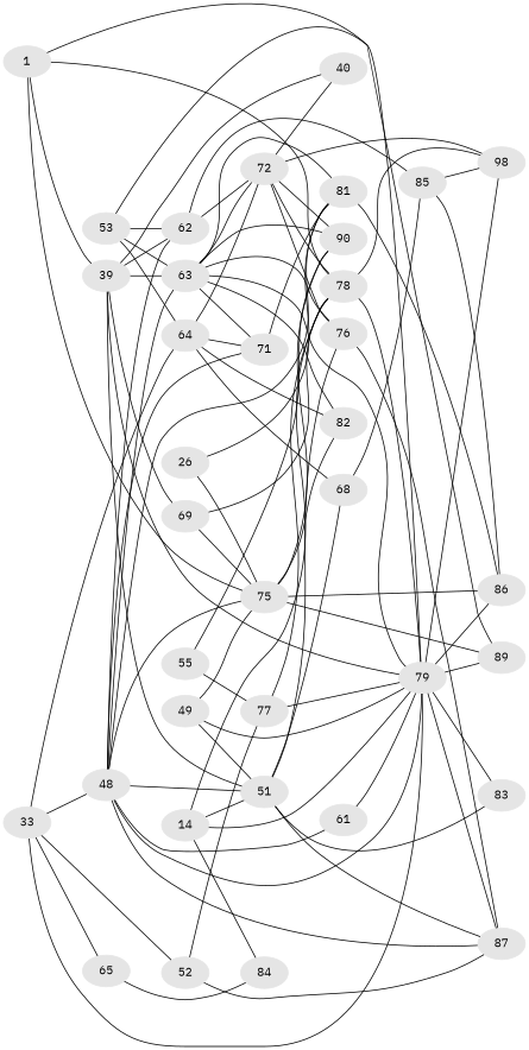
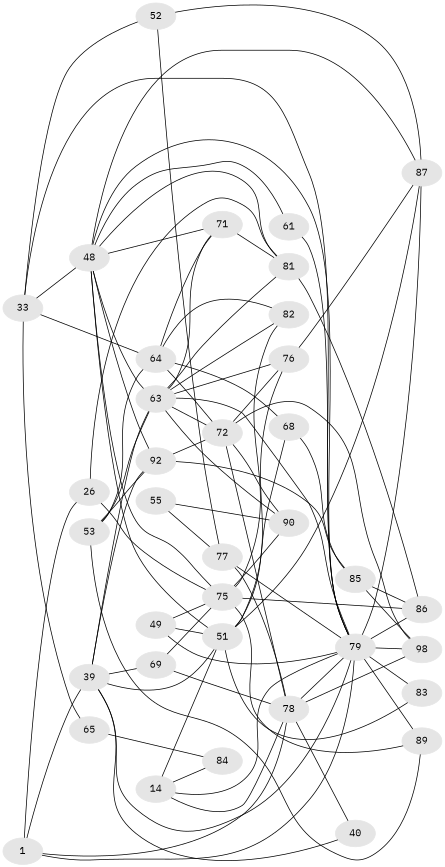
  graph {
    fontname="IBM Plex Mono"
    rankdir=LR
    node [color=gray90 fontname="IBM Plex Mono" style=filled]
    edge [fontname="IBM Plex Mono"]
    26 [super="+16"]
    75 [super="+42+70"]
    81 [super="+30"]
    1
    39
    78 [super="+73+54"]
    79 [super="+29+58+57+66"]
    51 [super="+4+41"]
-   62 [super="+32+44"]
+   62 [super="+32+44" label=92]
    63 [super="+50+53"]
    69
    n12 [label=40]
    n13 [label=98 super="+60"]
    87 [super="+28+67"]
    83
    89
    86 [super="+74"]
    14 [super="+13"]
    84
    68
    76 [super="+11+10"]
    90
    82
    48 [super="+37+7+23"]
    61 [super="+15"]
    71
    33
    52 [super="+20+47"]
    64 [super="+6+36"]
    65
    77 [super="+56"]
    72 [super="+12+40+45+21"]
    85
    49
    55
    n36 [label=53 super="+38"]
    26 -- 75
    26 -- 81
    75 -- 89
    75 -- 86
    75 -- 90
    75 -- 82
    81 -- 86
-   1 -- 75 [weight=2]
+   1 -- 26 [weight=2]
    1 -- 39
    1 -- 78 [weight=3]
    1 -- 79
    39 -- 79
    39 -- 51
    39 -- 62 [weight=2]
    39 -- 63
    39 -- 69
    39 -- n12
    78 -- 79 [weight=5]
    78 -- n13
    79 -- n13
    79 -- 87 [weight=2]
    79 -- 83
    79 -- 89 [weight=2]
    79 -- 86 [weight=3]
    51 -- 87 [weight=2]
    51 -- 83
    51 -- 68 [weight=2]
    51 -- 76 [weight=3]
    62 -- 72
    62 -- 85
    63 -- 81
    63 -- 79 [weight=2]
    63 -- 76
    63 -- 90
    63 -- 82
    63 -- 71
    63 -- 72
    69 -- 75
    69 -- 78
    14 -- 78
    14 -- 79 [weight=2]
    14 -- 51 [weight=2]
    14 -- 84
    68 -- 85
    76 -- 87
    48 -- 75 [weight=2]
    48 -- 81
    48 -- 79 [weight=2]
    48 -- 51 [weight=2]
    48 -- 62
    48 -- 63
    48 -- 87 [weight=2]
    48 -- 61
    48 -- 71
    61 -- 79 [weight=4]
    71 -- 81
    33 -- 79
    33 -- 48
    33 -- 52
    33 -- 64 [weight=2]
    33 -- 65
    52 -- 87 [weight=3]
    52 -- 77
    64 -- 68 [weight=2]
    64 -- 82
    64 -- 71
    64 -- 72 [weight=2]
    65 -- 84
    77 -- 78 [weight=2]
    77 -- 79
    72 -- 78 [weight=3]
-   72 -- n12
+   78 -- n12
    72 -- n13
    72 -- 76 [weight=2]
    72 -- 90
    85 -- n13
    85 -- 86
    49 -- 75
    49 -- 79
    49 -- 51
    55 -- 90
    55 -- 77
    n36 -- 62
    n36 -- 63
    n36 -- 89
    n36 -- 64
  }
